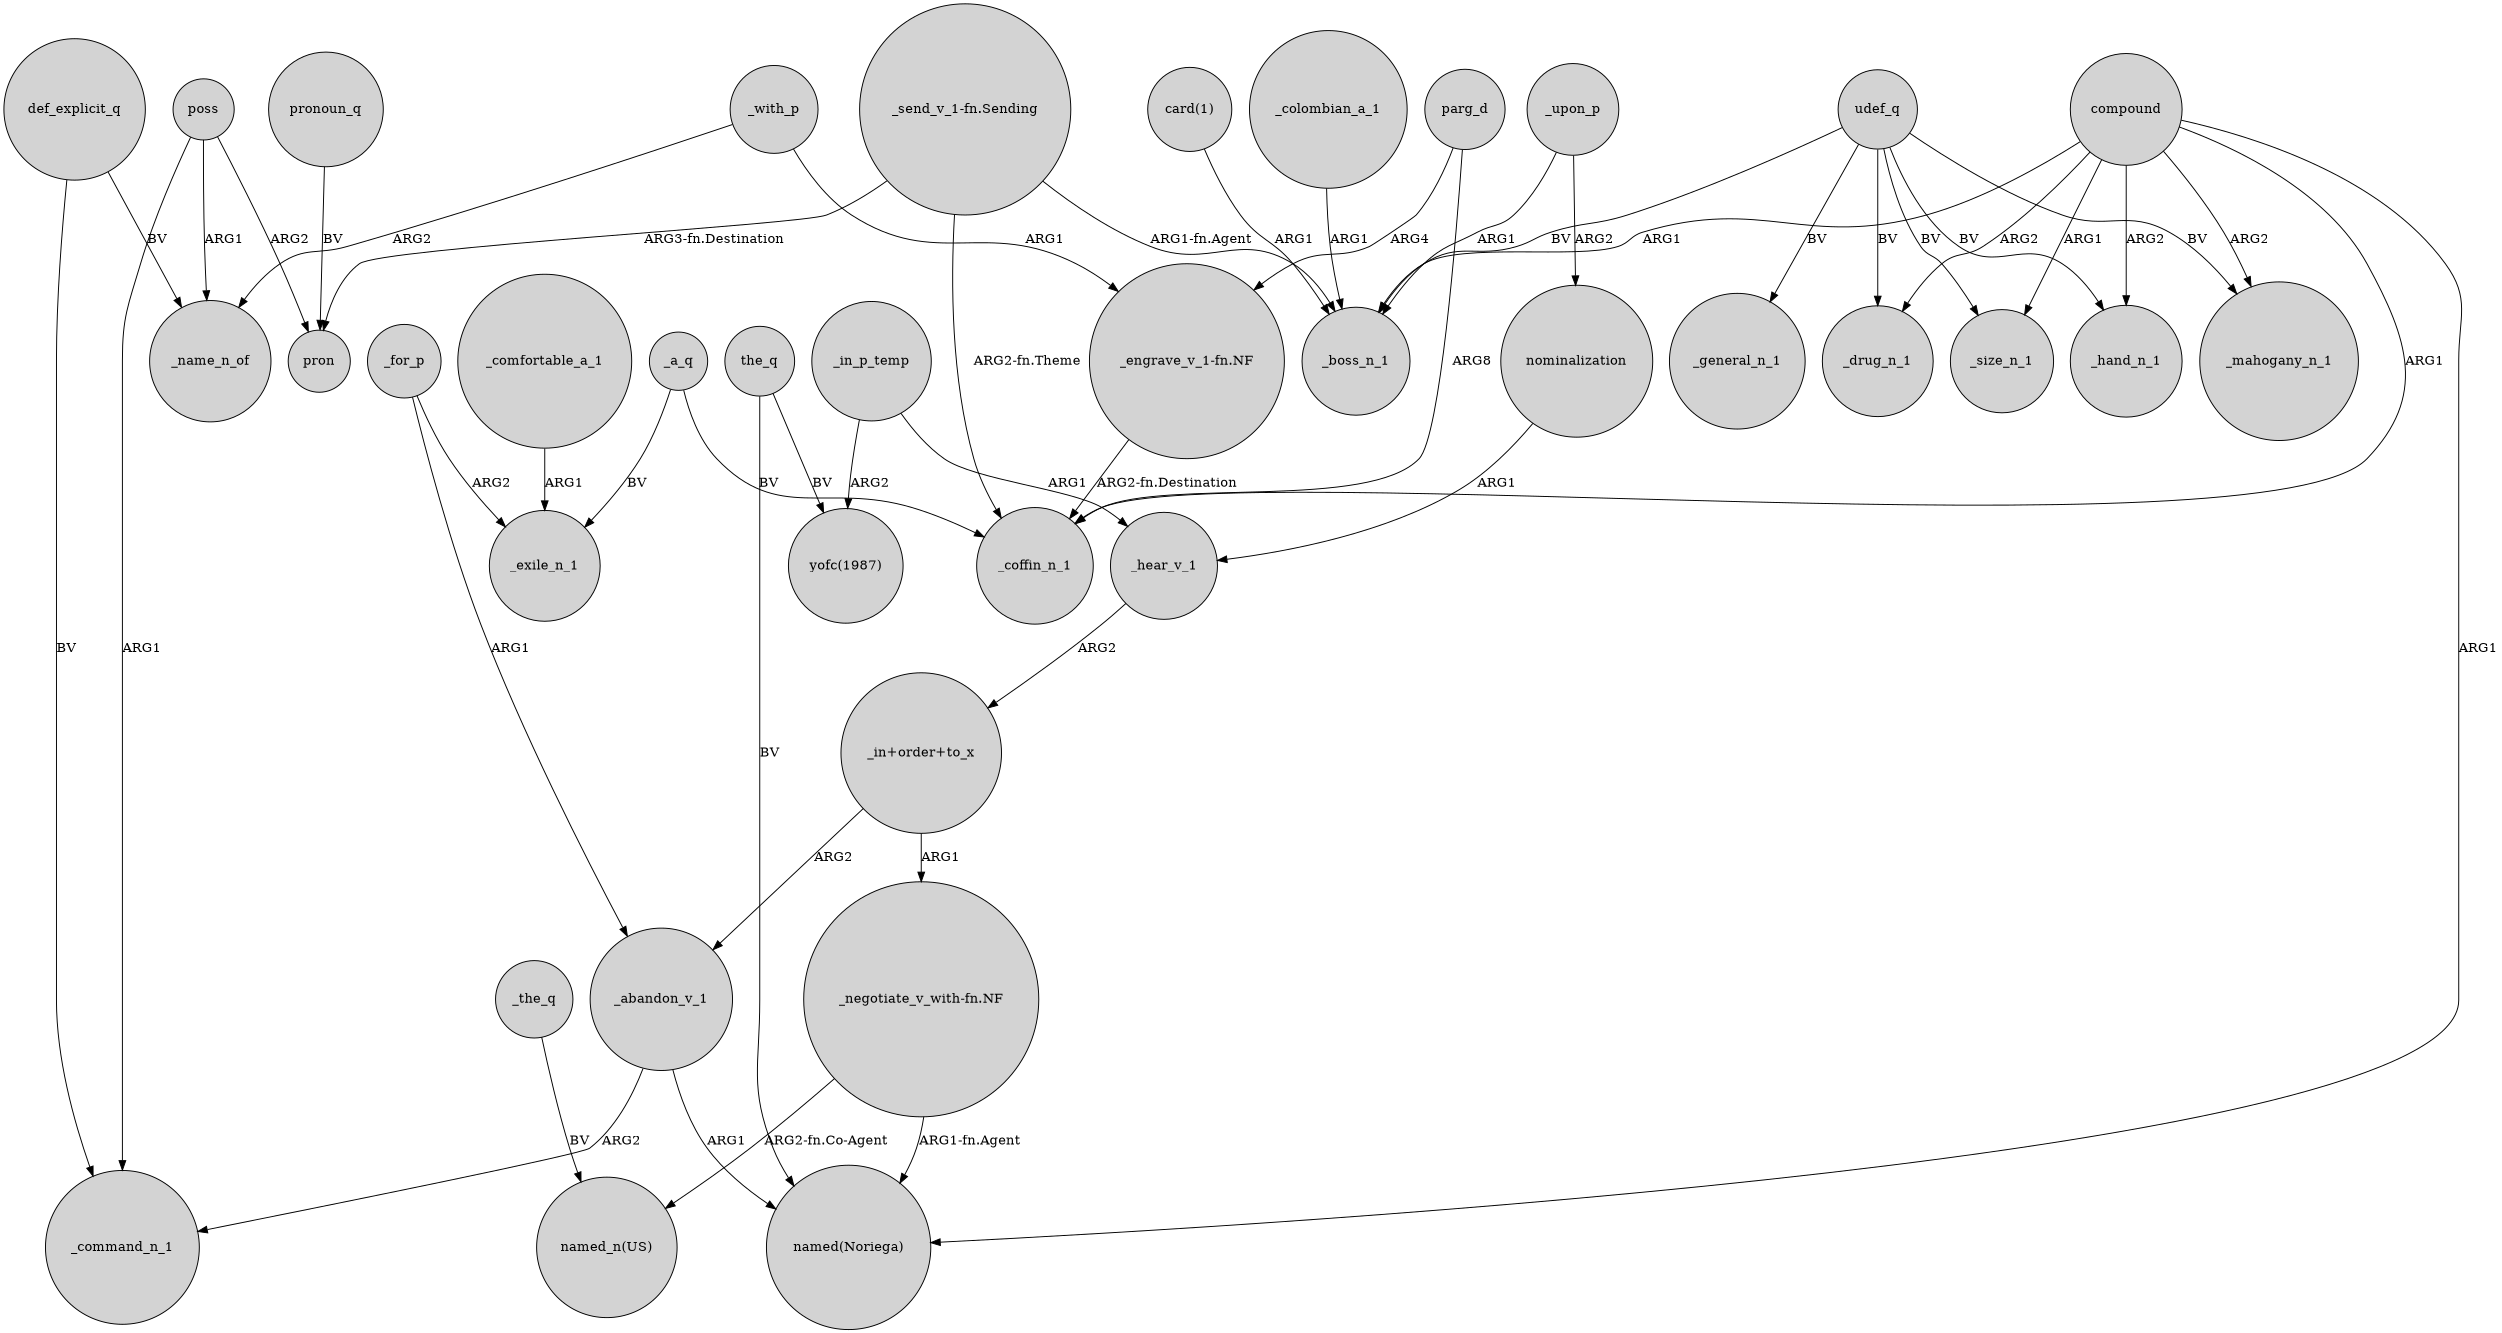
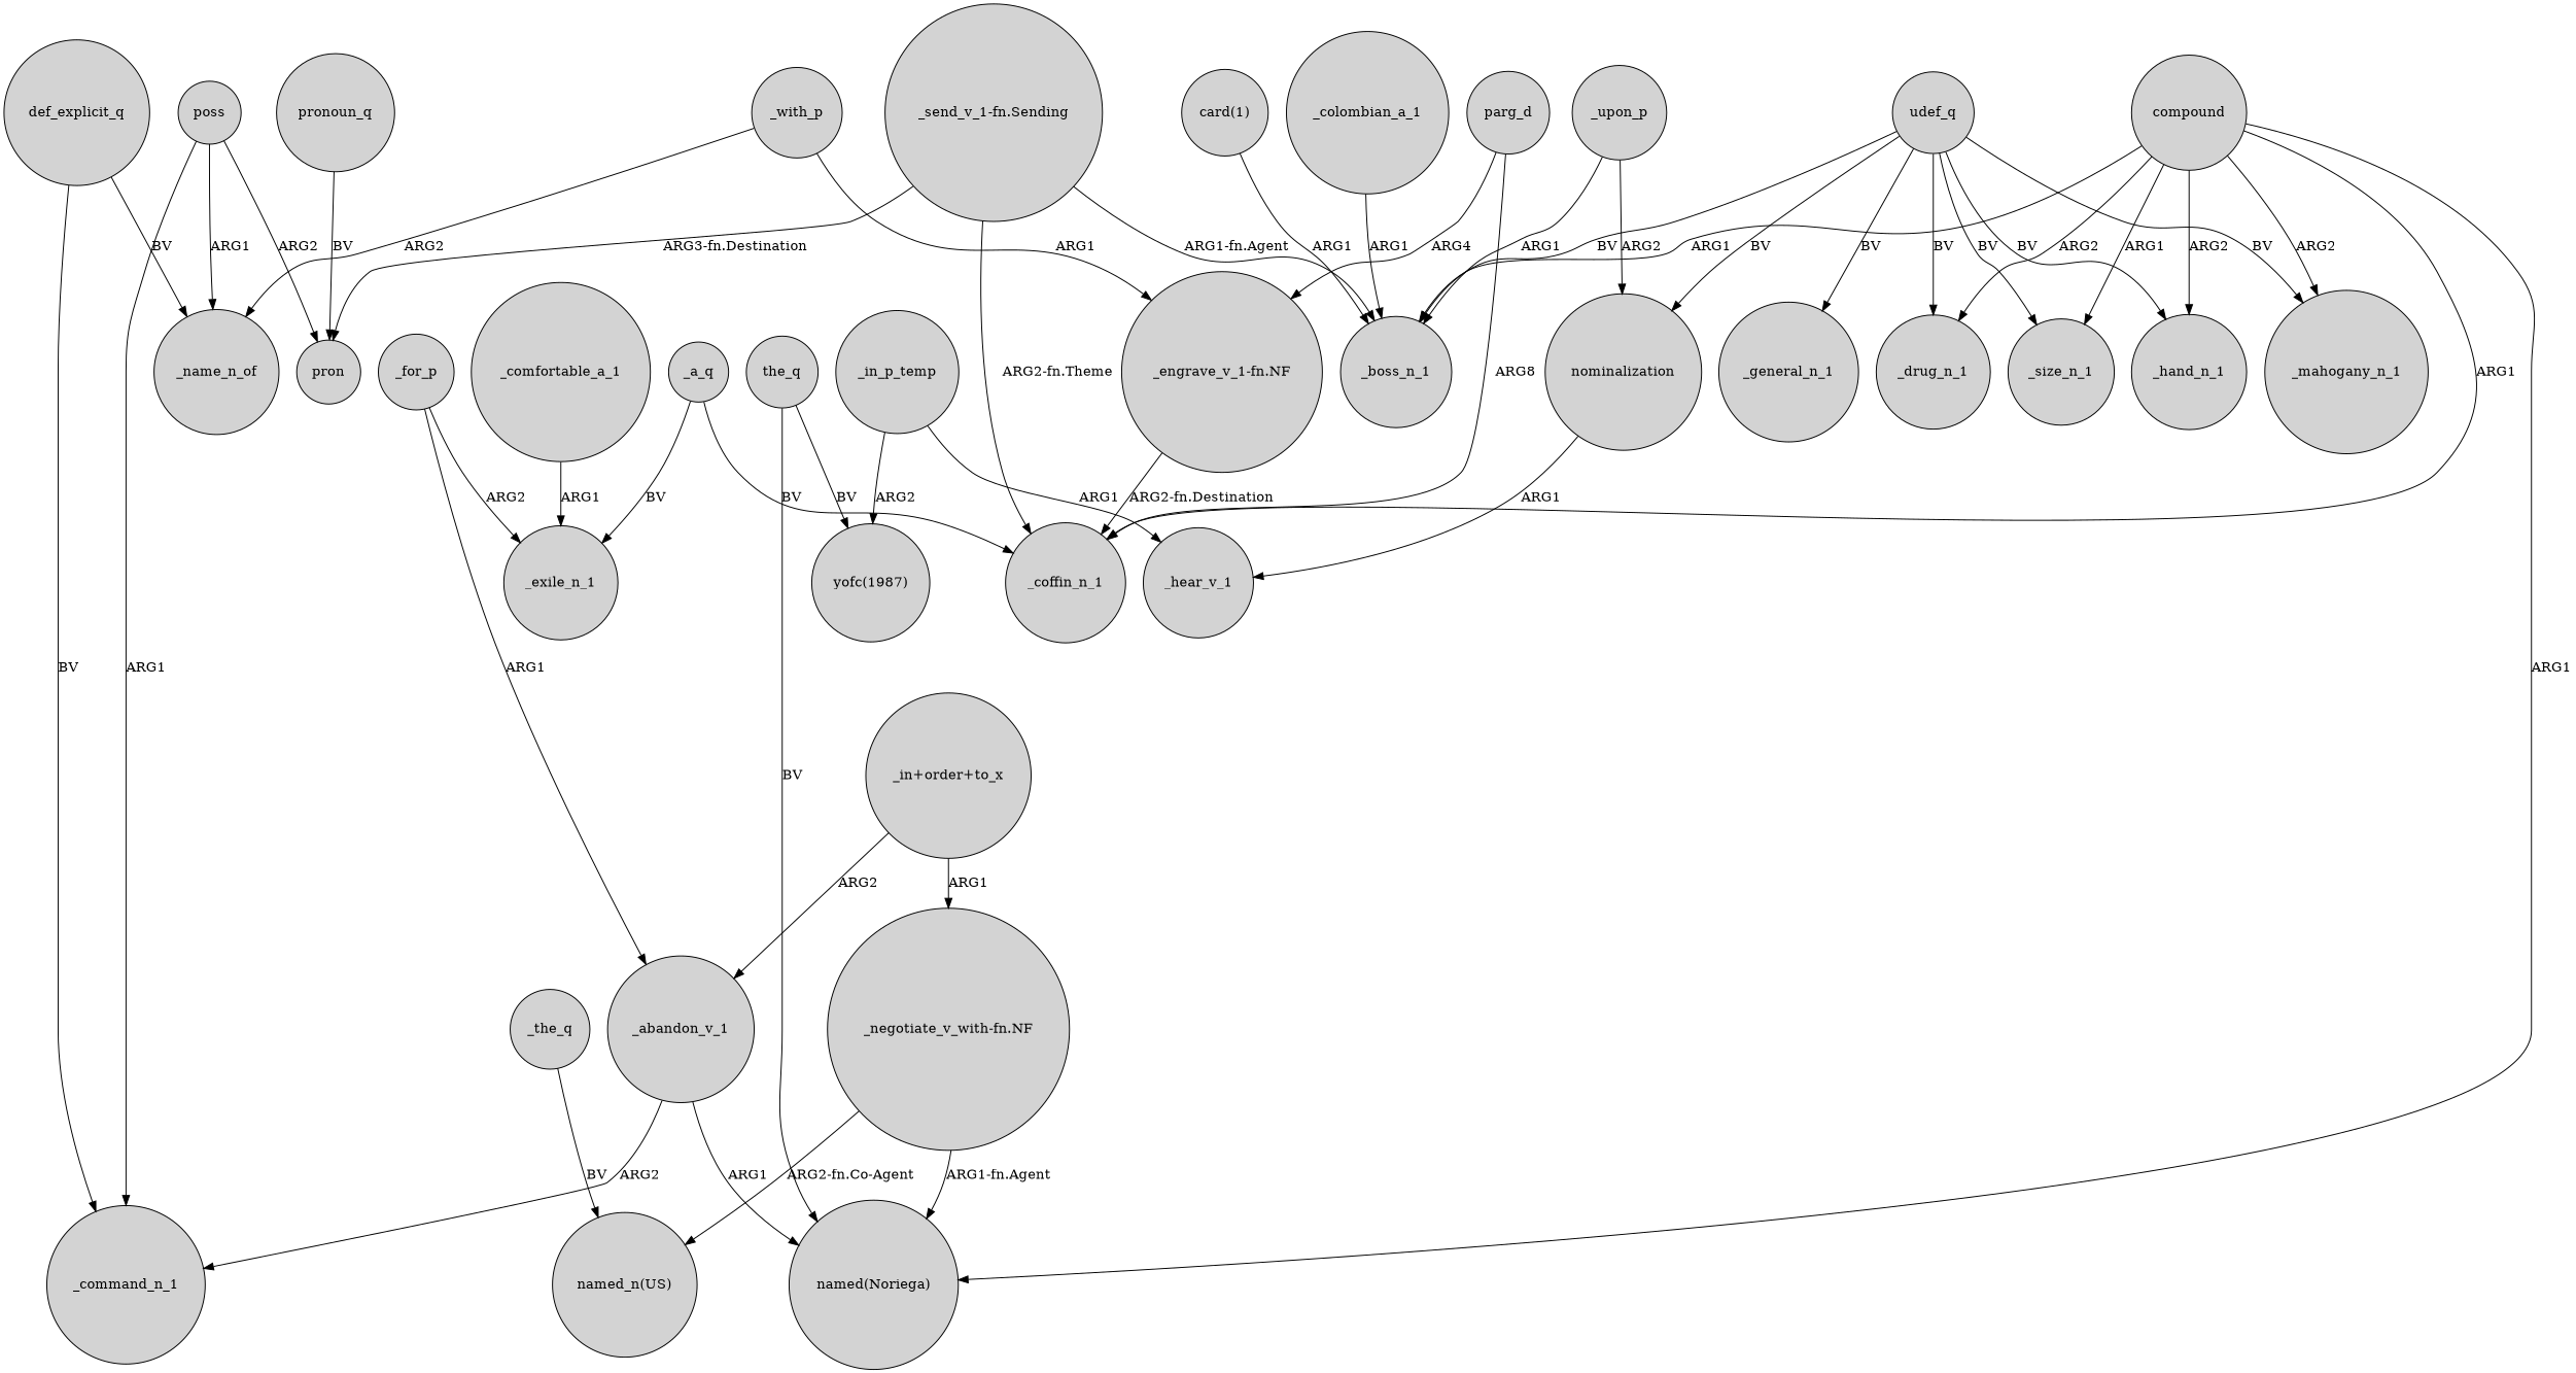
  digraph {
    node [shape=circle style=filled]
    _in_p_temp
    _hear_v_1
    "yofc(1987)"
    "_in+order+to_x"
    _abandon_v_1
    "_negotiate_v_with-fn.NF"
    _command_n_1
    "named(Noriega)"
    compound
    _coffin_n_1
    _hand_n_1
    _size_n_1
    _boss_n_1
    _drug_n_1
    _mahogany_n_1
    def_explicit_q
    _name_n_of
    _a_q
    _exile_n_1
    "_send_v_1-fn.Sending"
    pron
    poss
    "named_n(US)"
    udef_q
    _general_n_1
    nominalization
    parg_d
    "_engrave_v_1-fn.NF"
    _for_p
    _colombian_a_1
    n31 [label=the_q]
    _the_q
    pronoun_q
    _upon_p
    _comfortable_a_1
    _with_p
    "card(1)"
    _in_p_temp -> _hear_v_1 [label=ARG1]
    _in_p_temp -> "yofc(1987)" [label=ARG2]
-   _hear_v_1 -> "_in+order+to_x" [label=ARG2]
    "_in+order+to_x" -> _abandon_v_1 [label=ARG2]
    "_in+order+to_x" -> "_negotiate_v_with-fn.NF" [label=ARG1]
    _abandon_v_1 -> _command_n_1 [label=ARG2]
    _abandon_v_1 -> "named(Noriega)" [label=ARG1]
    "_negotiate_v_with-fn.NF" -> "named(Noriega)" [label="ARG1-fn.Agent"]
    "_negotiate_v_with-fn.NF" -> "named_n(US)" [label="ARG2-fn.Co-Agent"]
    compound -> "named(Noriega)" [label=ARG1]
    compound -> _coffin_n_1 [label=ARG1]
    compound -> _hand_n_1 [label=ARG2]
    compound -> _size_n_1 [label=ARG1]
    compound -> _boss_n_1 [label=ARG1]
    compound -> _drug_n_1 [label=ARG2]
    compound -> _mahogany_n_1 [label=ARG2]
    def_explicit_q -> _command_n_1 [label=BV]
    def_explicit_q -> _name_n_of [label=BV]
    _a_q -> _coffin_n_1 [label=BV]
    _a_q -> _exile_n_1 [label=BV]
    "_send_v_1-fn.Sending" -> _coffin_n_1 [label="ARG2-fn.Theme"]
    "_send_v_1-fn.Sending" -> _boss_n_1 [label="ARG1-fn.Agent"]
    "_send_v_1-fn.Sending" -> pron [label="ARG3-fn.Destination"]
    poss -> _command_n_1 [label=ARG1]
    poss -> _name_n_of [label=ARG1]
    poss -> pron [label=ARG2]
    udef_q -> _hand_n_1 [label=BV]
    udef_q -> _size_n_1 [label=BV]
    udef_q -> _boss_n_1 [label=BV]
    udef_q -> _drug_n_1 [label=BV]
    udef_q -> _mahogany_n_1 [label=BV]
    udef_q -> _general_n_1 [label=BV]
+   udef_q -> nominalization [label=BV]
    nominalization -> _hear_v_1 [label=ARG1]
    parg_d -> _coffin_n_1 [label=ARG8]
    parg_d -> "_engrave_v_1-fn.NF" [label=ARG4]
    "_engrave_v_1-fn.NF" -> _coffin_n_1 [label="ARG2-fn.Destination"]
    _for_p -> _abandon_v_1 [label=ARG1]
    _for_p -> _exile_n_1 [label=ARG2]
    _colombian_a_1 -> _boss_n_1 [label=ARG1]
    n31 -> "yofc(1987)" [label=BV]
    n31 -> "named(Noriega)" [label=BV]
    _the_q -> "named_n(US)" [label=BV]
    pronoun_q -> pron [label=BV]
    _upon_p -> _boss_n_1 [label=ARG1]
    _upon_p -> nominalization [label=ARG2]
    _comfortable_a_1 -> _exile_n_1 [label=ARG1]
    _with_p -> _name_n_of [label=ARG2]
    _with_p -> "_engrave_v_1-fn.NF" [label=ARG1]
    "card(1)" -> _boss_n_1 [label=ARG1]
  }
